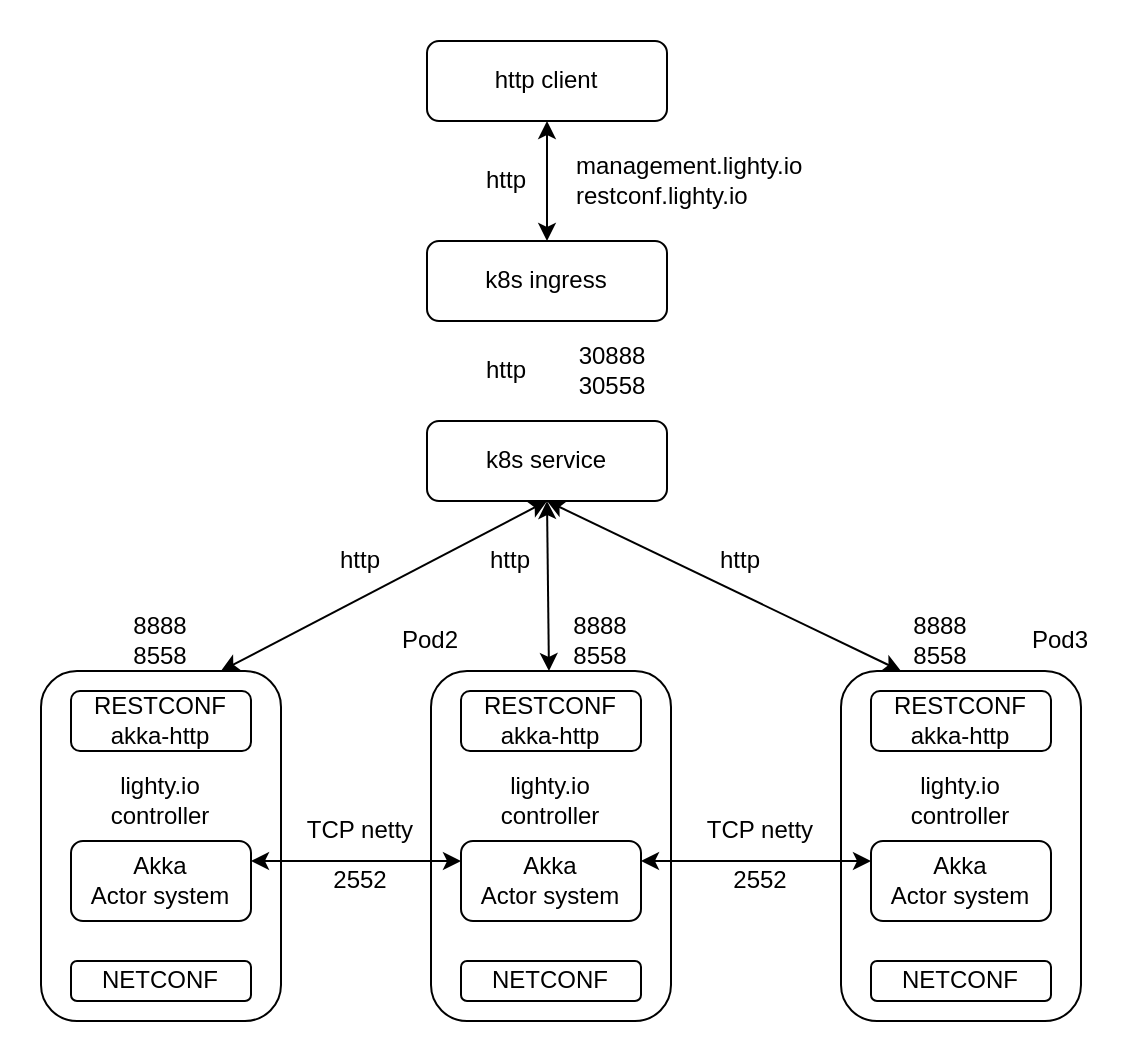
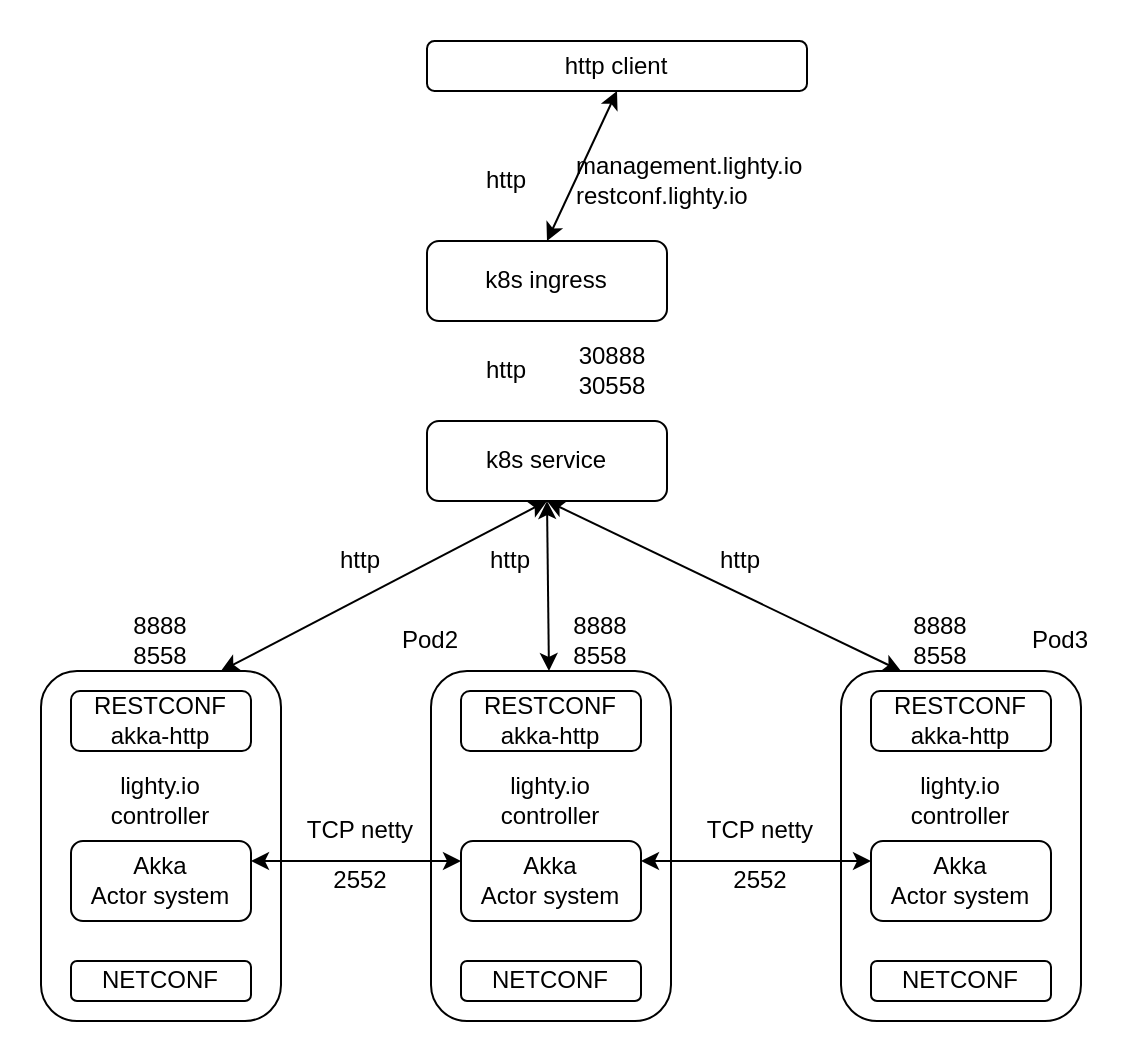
  <mxCell id="0" />
  <mxCell id="1" parent="0" />
  <mxCell id="2" value="k8s ingress" style="rounded=1;whiteSpace=wrap;html=1;" parent="1" vertex="1"><mxGeometry x="213" y="120" width="120" height="40" as="geometry" /></mxCell>
  <mxCell id="3" value="k8s service&lt;br&gt;" style="rounded=1;whiteSpace=wrap;html=1;" parent="1" vertex="1"><mxGeometry x="213" y="210" width="120" height="40" as="geometry" /></mxCell>
  <mxCell id="4" value="" style="rounded=1;whiteSpace=wrap;html=1;" parent="1" vertex="1"><mxGeometry x="20" y="335" width="120" height="175" as="geometry" /></mxCell>
  <mxCell id="5" value="lighty.io&lt;br&gt;controller" style="text;html=1;strokeColor=none;fillColor=none;align=center;verticalAlign=middle;whiteSpace=wrap;rounded=0;" parent="1" vertex="1"><mxGeometry x="50" y="385" width="60" height="30" as="geometry" /></mxCell>
  <mxCell id="6" value="Akka&lt;br&gt;Actor system" style="rounded=1;whiteSpace=wrap;html=1;" parent="1" vertex="1"><mxGeometry x="35" y="420" width="90" height="40" as="geometry" /></mxCell>
  <mxCell id="7" value="" style="rounded=1;whiteSpace=wrap;html=1;" parent="1" vertex="1"><mxGeometry x="215" y="335" width="120" height="175" as="geometry" /></mxCell>
  <mxCell id="8" value="lighty.io&lt;br&gt;controller" style="text;html=1;strokeColor=none;fillColor=none;align=center;verticalAlign=middle;whiteSpace=wrap;rounded=0;" parent="1" vertex="1"><mxGeometry x="245" y="385" width="60" height="30" as="geometry" /></mxCell>
  <mxCell id="9" value="Akka&lt;br&gt;Actor system" style="rounded=1;whiteSpace=wrap;html=1;" parent="1" vertex="1"><mxGeometry x="230" y="420" width="90" height="40" as="geometry" /></mxCell>
  <mxCell id="10" value="" style="rounded=1;whiteSpace=wrap;html=1;" parent="1" vertex="1"><mxGeometry x="420" y="335" width="120" height="175" as="geometry" /></mxCell>
  <mxCell id="11" value="lighty.io&lt;br&gt;controller" style="text;html=1;strokeColor=none;fillColor=none;align=center;verticalAlign=middle;whiteSpace=wrap;rounded=0;" parent="1" vertex="1"><mxGeometry x="450" y="385" width="60" height="30" as="geometry" /></mxCell>
  <mxCell id="12" value="Akka&lt;br&gt;Actor system" style="rounded=1;whiteSpace=wrap;html=1;" parent="1" vertex="1"><mxGeometry x="435" y="420" width="90" height="40" as="geometry" /></mxCell>
  <mxCell id="13" value="" style="endArrow=classic;startArrow=classic;html=1;entryX=0.5;entryY=1;entryDx=0;entryDy=0;exitX=0.75;exitY=0;exitDx=0;exitDy=0;" parent="1" source="4" target="3" edge="1"><mxGeometry width="50" height="50" relative="1" as="geometry"><mxPoint x="70" y="450" as="sourcePoint" /><mxPoint x="120" y="400" as="targetPoint" /></mxGeometry></mxCell>
  <mxCell id="14" value="" style="endArrow=classic;startArrow=classic;html=1;entryX=0.5;entryY=1;entryDx=0;entryDy=0;" parent="1" source="7" target="3" edge="1"><mxGeometry width="50" height="50" relative="1" as="geometry"><mxPoint x="70" y="450" as="sourcePoint" /><mxPoint x="120" y="400" as="targetPoint" /></mxGeometry></mxCell>
  <mxCell id="15" value="" style="endArrow=classic;startArrow=classic;html=1;exitX=0.25;exitY=0;exitDx=0;exitDy=0;entryX=0.5;entryY=1;entryDx=0;entryDy=0;" parent="1" source="10" target="3" edge="1"><mxGeometry width="50" height="50" relative="1" as="geometry"><mxPoint x="70" y="450" as="sourcePoint" /><mxPoint x="270" y="240" as="targetPoint" /></mxGeometry></mxCell>
  <mxCell id="16" value="" style="endArrow=classic;startArrow=classic;html=1;entryX=0;entryY=0.25;entryDx=0;entryDy=0;exitX=1;exitY=0.25;exitDx=0;exitDy=0;" parent="1" source="6" target="9" edge="1"><mxGeometry width="50" height="50" relative="1" as="geometry"><mxPoint x="65" y="535" as="sourcePoint" /><mxPoint x="115" y="485" as="targetPoint" /></mxGeometry></mxCell>
  <mxCell id="17" value="" style="endArrow=classic;startArrow=classic;html=1;entryX=0;entryY=0.25;entryDx=0;entryDy=0;exitX=1;exitY=0.25;exitDx=0;exitDy=0;" parent="1" source="9" target="12" edge="1"><mxGeometry width="50" height="50" relative="1" as="geometry"><mxPoint x="65" y="535" as="sourcePoint" /><mxPoint x="115" y="485" as="targetPoint" /></mxGeometry></mxCell>
  <mxCell id="18" value="NETCONF" style="rounded=1;whiteSpace=wrap;html=1;" parent="1" vertex="1"><mxGeometry x="35" y="480" width="90" height="20" as="geometry" /></mxCell>
  <mxCell id="19" value="NETCONF" style="rounded=1;whiteSpace=wrap;html=1;" parent="1" vertex="1"><mxGeometry x="230" y="480" width="90" height="20" as="geometry" /></mxCell>
  <mxCell id="20" value="NETCONF" style="rounded=1;whiteSpace=wrap;html=1;" parent="1" vertex="1"><mxGeometry x="435" y="480" width="90" height="20" as="geometry" /></mxCell>
  <mxCell id="21" value="RESTCONF&lt;br&gt;akka-http" style="rounded=1;whiteSpace=wrap;html=1;" parent="1" vertex="1"><mxGeometry x="35" y="345" width="90" height="30" as="geometry" /></mxCell>
  <mxCell id="22" value="RESTCONF&lt;br&gt;akka-http" style="rounded=1;whiteSpace=wrap;html=1;" parent="1" vertex="1"><mxGeometry x="230" y="345" width="90" height="30" as="geometry" /></mxCell>
  <mxCell id="23" value="RESTCONF&lt;br&gt;akka-http" style="rounded=1;whiteSpace=wrap;html=1;" parent="1" vertex="1"><mxGeometry x="435" y="345" width="90" height="30" as="geometry" /></mxCell>
  <mxCell id="24" value="30888&lt;br&gt;30558" style="text;html=1;strokeColor=none;fillColor=none;align=center;verticalAlign=middle;whiteSpace=wrap;rounded=0;" parent="1" vertex="1"><mxGeometry x="286" y="175" width="40" height="20" as="geometry" /></mxCell>
  <mxCell id="25" value="8888&lt;br&gt;8558" style="text;html=1;strokeColor=none;fillColor=none;align=center;verticalAlign=middle;whiteSpace=wrap;rounded=0;" parent="1" vertex="1"><mxGeometry x="60" y="310" width="40" height="20" as="geometry" /></mxCell>
  <mxCell id="26" value="8888&lt;br&gt;8558" style="text;html=1;strokeColor=none;fillColor=none;align=center;verticalAlign=middle;whiteSpace=wrap;rounded=0;" parent="1" vertex="1"><mxGeometry x="280" y="310" width="40" height="20" as="geometry" /></mxCell>
  <mxCell id="27" value="8888&lt;br&gt;8558" style="text;html=1;strokeColor=none;fillColor=none;align=center;verticalAlign=middle;whiteSpace=wrap;rounded=0;" parent="1" vertex="1"><mxGeometry x="450" y="310" width="40" height="20" as="geometry" /></mxCell>
  <mxCell id="28" value="2552" style="text;html=1;strokeColor=none;fillColor=none;align=center;verticalAlign=middle;whiteSpace=wrap;rounded=0;" parent="1" vertex="1"><mxGeometry x="160" y="430" width="40" height="20" as="geometry" /></mxCell>
  <mxCell id="29" value="2552" style="text;html=1;strokeColor=none;fillColor=none;align=center;verticalAlign=middle;whiteSpace=wrap;rounded=0;" parent="1" vertex="1"><mxGeometry x="360" y="430" width="40" height="20" as="geometry" /></mxCell>
  <mxCell id="30" value="TCP netty" style="text;html=1;strokeColor=none;fillColor=none;align=center;verticalAlign=middle;whiteSpace=wrap;rounded=0;" parent="1" vertex="1"><mxGeometry x="150" y="405" width="60" height="20" as="geometry" /></mxCell>
  <mxCell id="31" value="TCP netty" style="text;html=1;strokeColor=none;fillColor=none;align=center;verticalAlign=middle;whiteSpace=wrap;rounded=0;" parent="1" vertex="1"><mxGeometry x="350" y="405" width="60" height="20" as="geometry" /></mxCell>
  <mxCell id="32" value="http" style="text;html=1;strokeColor=none;fillColor=none;align=center;verticalAlign=middle;whiteSpace=wrap;rounded=0;" parent="1" vertex="1"><mxGeometry x="233" y="175" width="40" height="20" as="geometry" /></mxCell>
  <mxCell id="33" value="http" style="text;html=1;strokeColor=none;fillColor=none;align=center;verticalAlign=middle;whiteSpace=wrap;rounded=0;" parent="1" vertex="1"><mxGeometry x="160" y="270" width="40" height="20" as="geometry" /></mxCell>
  <mxCell id="34" value="http" style="text;html=1;strokeColor=none;fillColor=none;align=center;verticalAlign=middle;whiteSpace=wrap;rounded=0;" parent="1" vertex="1"><mxGeometry x="235" y="270" width="40" height="20" as="geometry" /></mxCell>
  <mxCell id="35" value="http" style="text;html=1;strokeColor=none;fillColor=none;align=center;verticalAlign=middle;whiteSpace=wrap;rounded=0;" parent="1" vertex="1"><mxGeometry x="350" y="270" width="40" height="20" as="geometry" /></mxCell>
  <mxCell id="36" value="Pod2" style="text;html=1;strokeColor=none;fillColor=none;align=center;verticalAlign=middle;whiteSpace=wrap;rounded=0;" parent="1" vertex="1"><mxGeometry x="195" y="310" width="40" height="20" as="geometry" /></mxCell>
  <mxCell id="37" value="Pod3" style="text;html=1;strokeColor=none;fillColor=none;align=center;verticalAlign=middle;whiteSpace=wrap;rounded=0;" parent="1" vertex="1"><mxGeometry x="510" y="310" width="40" height="20" as="geometry" /></mxCell>
- <mxCell id="38" value="http client" style="rounded=1;whiteSpace=wrap;html=1;" vertex="1" parent="1"><mxGeometry x="213" y="20" width="120" height="40" as="geometry" /></mxCell>
+ <mxCell id="38" value="http client" style="rounded=1;whiteSpace=wrap;html=1;" vertex="1" parent="1"><mxGeometry x="213" y="20" width="190" height="25" as="geometry" /></mxCell>
  <mxCell id="39" value="" style="endArrow=classic;startArrow=classic;html=1;entryX=0.5;entryY=1;entryDx=0;entryDy=0;exitX=0.5;exitY=0;exitDx=0;exitDy=0;" edge="1" parent="1" source="2" target="38"><mxGeometry width="50" height="50" relative="1" as="geometry"><mxPoint x="246" y="380" as="sourcePoint" /><mxPoint x="296" y="330" as="targetPoint" /></mxGeometry></mxCell>
  <mxCell id="40" value="http&lt;br&gt;" style="text;html=1;strokeColor=none;fillColor=none;align=center;verticalAlign=middle;whiteSpace=wrap;rounded=0;" vertex="1" parent="1"><mxGeometry x="233" y="80" width="40" height="20" as="geometry" /></mxCell>
  <mxCell id="41" value="management.lighty.io&lt;br&gt;restconf.lighty.io" style="text;html=1;strokeColor=none;fillColor=none;align=left;verticalAlign=middle;whiteSpace=wrap;rounded=0;" vertex="1" parent="1"><mxGeometry x="286" y="80" width="40" height="20" as="geometry" /></mxCell>
